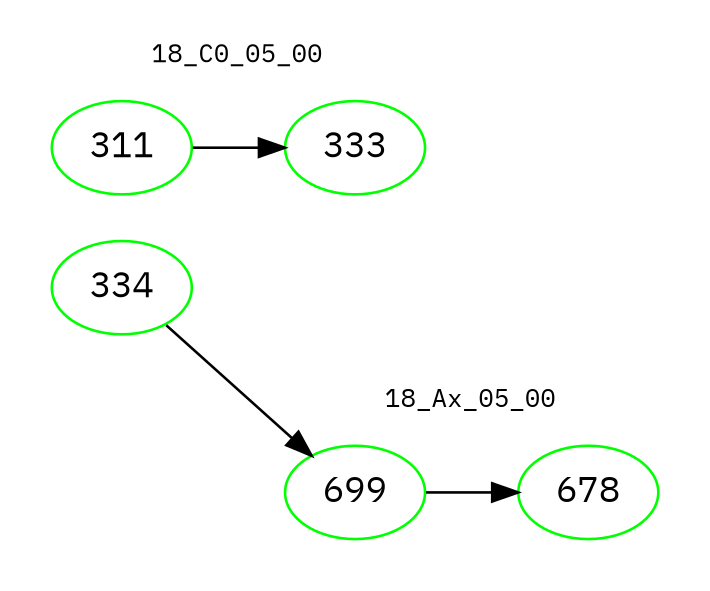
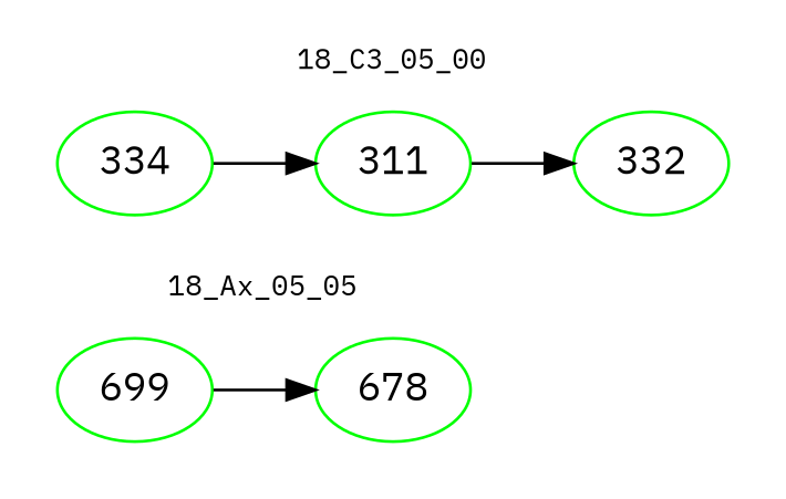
  digraph {
    fontname="IBM Plex Mono"
    rankdir=LR
    node [color=green fontname="IBM Plex Mono"]
    edge [color=black fontname="IBM Plex Mono"]
    n1 [label=699]
    n2 [label=678]
    n3 [label=334]
    n4 [label=311]
-   n5 [label=333]
+   n5 [label=332]
    subgraph cluster_1 {
      color=white
      fontsize=10
-     label="18_Ax_05_00"
+     label="18_Ax_05_05"
      n1
      n2
    }
    subgraph cluster_2 {
      color=white
      fontsize=10
-     label="18_C0_05_00"
+     label="18_C3_05_00"
      n3
      n4
      n5
    }
    n1 -> n2
-   n3 -> n1
+   n3 -> n4
    n4 -> n5
  }
